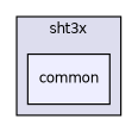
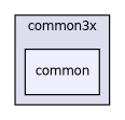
  digraph {
    compound=true
    rankdir=LR
    n1 [fillcolor="#eeeeff" fontname=Helvetica fontsize=10 label=common pencolor=black shape=box style=filled]
    subgraph cluster_1 {
      bgcolor="#ddddee"
      fontname=Helvetica
      fontsize=10
-     label=sht3x
+     label=common3x
      pencolor=black
      n1
    }
  }
